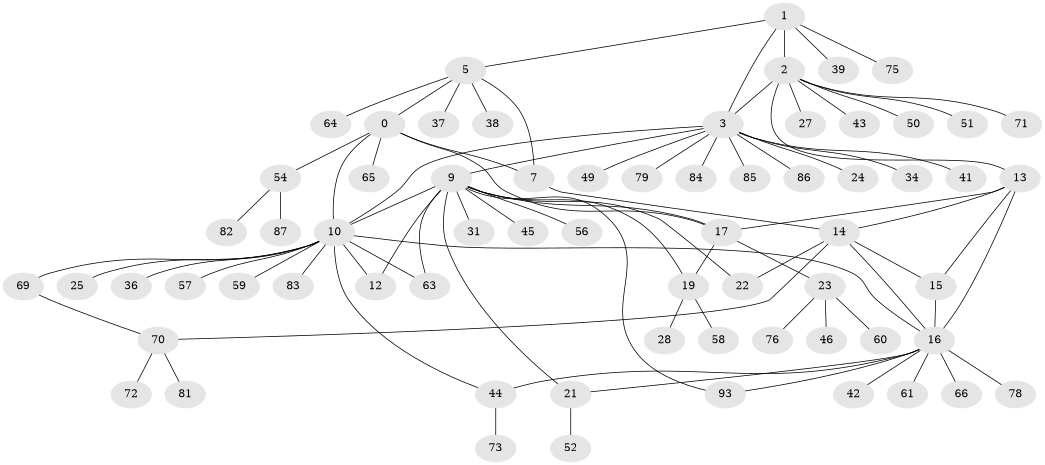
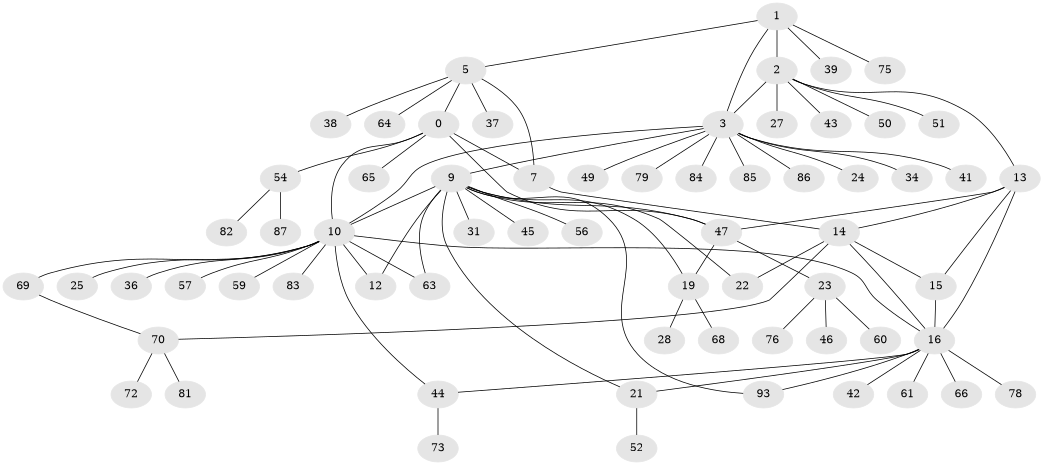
  graph {
    node [color=gray90 style=filled]
    1 [super="+29"]
    2 [super="+4"]
    3 [super="+67"]
    5 [super="+8"]
    39 [super="+47"]
    75
    13 [super="+40"]
    27
    43 [super="+48"]
    50
    51
-   71
    9 [super="+20"]
    10 [super="+11"]
    24
    34
    41
    49
    79
    84
    85
    86
    n23 [label=0 super="+80"]
    7
    37
    38
    64
-   17 [super="+18"]
+   17 [super="+18" label=47]
    14
    16 [super="+32"]
    15 [super="+33"]
    12
    19 [super="+62"]
    21
    22 [super="+77"]
    31
    45
    n38 [label=93]
    56
    63
    25
    36
    44 [super="+55"]
    57
    59
    69
    83
    54 [super="+74"]
    65
    23 [super="+30"]
    82
    87
    70
    28
-   58
+   58 [label=68]
    52
    42
    61
    66
    78
    73
    72
    81
    n64 [label=46 super="+46"]
    60
    76
    1 -- 2 [weight=2]
    1 -- 3
    1 -- 5
    1 -- 39
    1 -- 75
    2 -- 3 [weight=2]
    2 -- 13
    2 -- 27
    2 -- 43
    2 -- 50
    2 -- 51
-   2 -- 71
    3 -- 9
    3 -- 10
    3 -- 24
    3 -- 34
    3 -- 41
    3 -- 49
    3 -- 79
    3 -- 84
    3 -- 85
    3 -- 86
    5 -- n23 [weight=2]
    5 -- 7 [weight=2]
    5 -- 37
    5 -- 38
    5 -- 64
    13 -- 17
    13 -- 14
    13 -- 16
    13 -- 15
    9 -- 10 [weight=2]
    9 -- 17 [weight=2]
    9 -- 12
    9 -- 19
    9 -- 21
    9 -- 22
    9 -- 31
    9 -- 45
    9 -- n38
    9 -- 56
    9 -- 63
    10 -- 16
    10 -- 12 [weight=2]
    10 -- 63
    10 -- 25
    10 -- 36
    10 -- 44
    10 -- 57
    10 -- 59
    10 -- 69
    10 -- 83
    n23 -- 10
    n23 -- 7
    n23 -- 17
    n23 -- 54
    n23 -- 65
    7 -- 14
    17 -- 19 [weight=2]
    17 -- 23
    14 -- 16
    14 -- 15
    14 -- 22
    14 -- 70
    16 -- 21
    16 -- n38
    16 -- 44
    16 -- 42
    16 -- 61
    16 -- 66
    16 -- 78
    15 -- 16
    19 -- 28
    19 -- 58
    21 -- 52
    44 -- 73
    69 -- 70
    54 -- 82
    54 -- 87
    23 -- n64
    23 -- 60
    23 -- 76
    70 -- 72
    70 -- 81
  }
